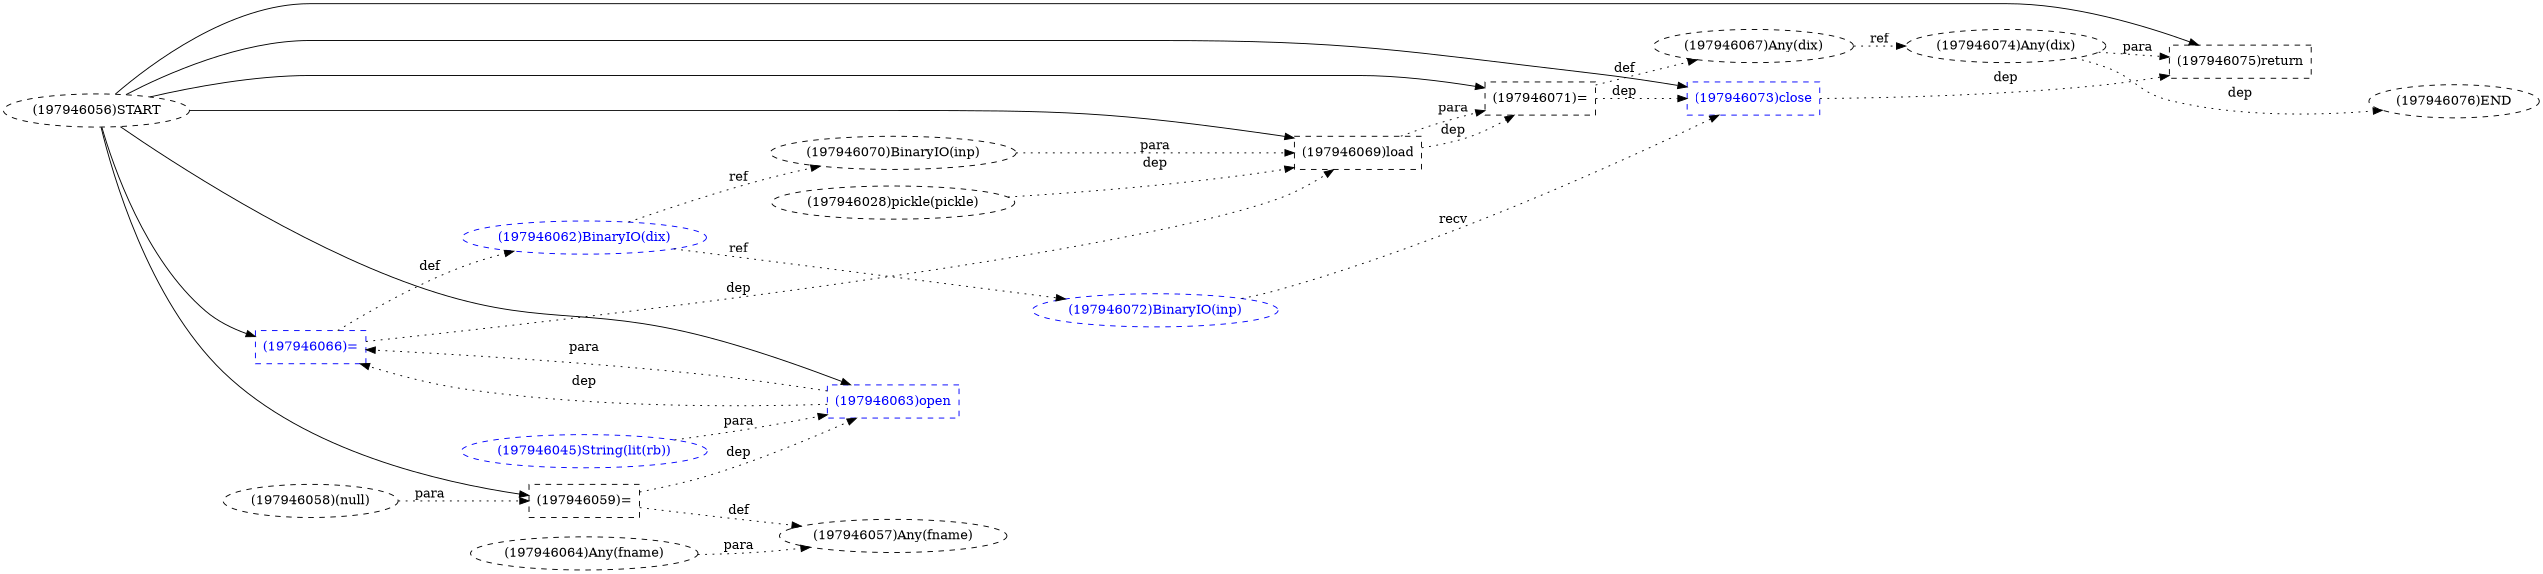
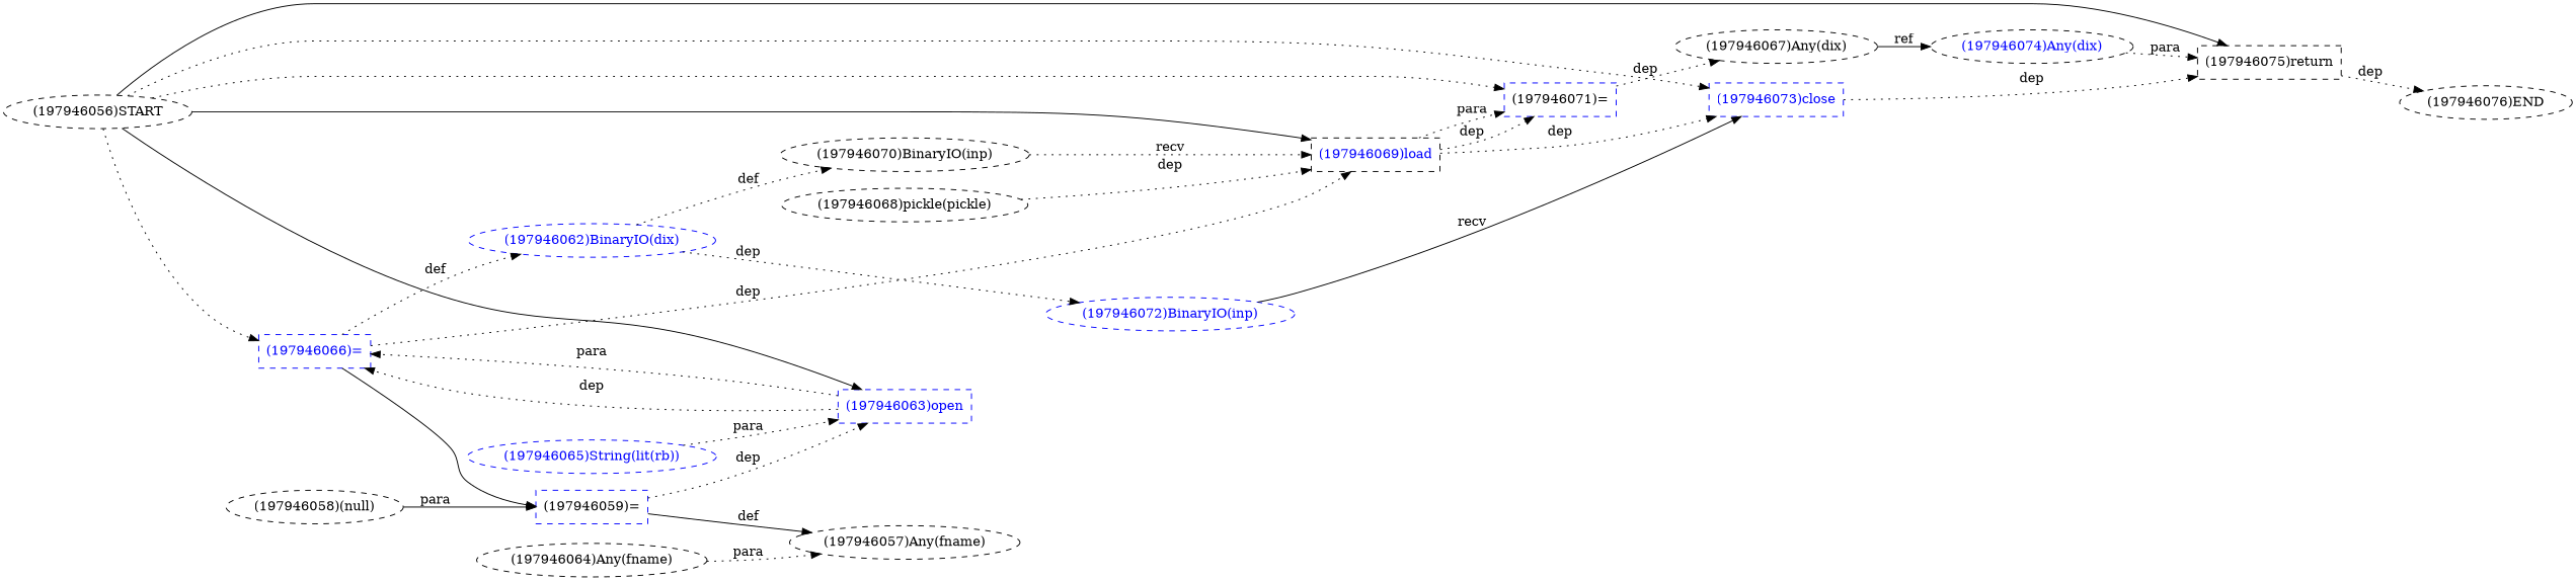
  digraph {
    rankdir=LR
    node [style=dashed shape=ellipse]
    edge [style=dotted]
    n1 [label="(197946076)END" shape=""]
-   n2 [label="(197946071)=" shape=box]
+   n2 [label="(197946071)=" shape=box color=blue]
    n3 [label="(197946067)Any(dix)"]
    n4 [color=blue fontcolor=blue label="(197946073)close" shape=box]
-   n5 [label="(197946074)Any(dix)"]
+   n5 [label="(197946074)Any(dix)" fontcolor=blue]
    n6 [label="(197946075)return" shape=box]
-   n7 [label="(197946069)load" shape=box]
+   n7 [label="(197946069)load" shape=box fontcolor=blue]
    n8 [color=blue fontcolor=blue label="(197946063)open" shape=box]
    n9 [color=blue fontcolor=blue label="(197946066)=" shape=box]
    n10 [color=blue fontcolor=blue label="(197946062)BinaryIO(dix)"]
-   n11 [color=blue fontcolor=blue label="(197946045)String(lit(rb))"]
+   n11 [color=blue fontcolor=blue label="(197946065)String(lit(rb))"]
    n12 [label="(197946064)Any(fname)"]
    n13 [label="(197946057)Any(fname)"]
    n14 [color=blue fontcolor=blue label="(197946072)BinaryIO(inp)"]
    n15 [label="(197946070)BinaryIO(inp)"]
    n16 [label="(197946056)START" shape=""]
-   n17 [label="(197946059)=" shape=box]
-   n18 [label="(197946028)pickle(pickle)"]
+   n17 [label="(197946059)=" shape=box color=blue]
+   n18 [label="(197946068)pickle(pickle)"]
    n19 [label="(197946058)(null)"]
-   n2 -> n3 [label=def]
-   n2 -> n4 [label=dep]
-   n3 -> n5 [label=ref]
+   n2 -> n3 [label=dep]
+   n7 -> n4 [label=dep]
+   n3 -> n5 [label=ref style=solid]
    n4 -> n6 [label=dep]
    n5 -> n6 [label=para]
-   n5 -> n1 [label=dep]
+   n6 -> n1 [label=dep]
    n7 -> n2 [label=dep]
    n7 -> n2 [label=para]
    n8 -> n9 [label=dep]
    n8 -> n9 [label=para]
    n9 -> n7 [label=dep]
    n9 -> n10 [label=def]
-   n10 -> n14 [label=ref]
-   n10 -> n15 [label=ref]
+   n10 -> n14 [label=dep]
+   n10 -> n15 [label=def]
    n11 -> n8 [label=para]
    n12 -> n13 [label=para]
-   n14 -> n4 [label=recv]
-   n15 -> n7 [label=para]
-   n16 -> n2 [style=solid]
-   n16 -> n4 [style=solid]
+   n14 -> n4 [label=recv style=solid]
+   n15 -> n7 [label=recv]
+   n16 -> n2
+   n16 -> n4
    n16 -> n6 [style=solid]
    n16 -> n7 [style=solid]
    n16 -> n8 [style=solid]
-   n16 -> n9 [style=solid]
-   n16 -> n17 [style=solid]
+   n16 -> n9
+   n9 -> n17 [style=solid]
    n17 -> n8 [label=dep]
-   n17 -> n13 [label=def]
+   n17 -> n13 [label=def style=solid]
    n18 -> n7 [label=dep]
-   n19 -> n17 [label=para]
+   n19 -> n17 [label=para style=solid]
  }
